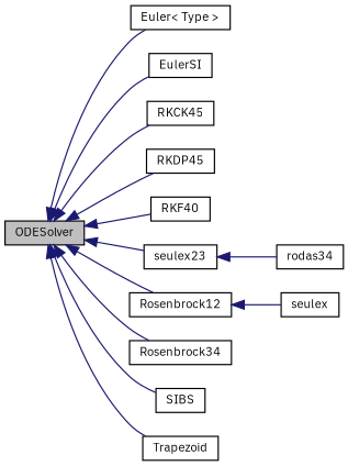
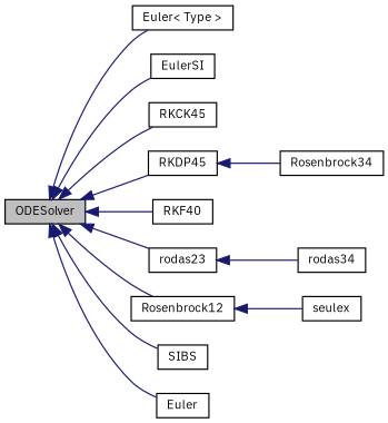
  digraph {
    fontname="IBM Plex Sans"
    rankdir=LR
    node [color=black fontname="IBM Plex Sans" fontsize=10 shape=record]
    edge [color=midnightblue dir=back fontname="IBM Plex Sans" fontsize=10 labelfontname=Helvetica labelfontsize=10 style=solid]
    n1 [fillcolor=grey75 fontcolor=black height=0.2 label=ODESolver style=filled width=0.4]
    n2 [height=0.2 label="Euler\< Type \>" width=0.4]
    n3 [height=0.2 label=EulerSI width=0.4]
    n4 [height=0.2 label=RKCK45 width=0.4]
    n5 [height=0.2 label=RKDP45 width=0.4]
    n6 [height=0.2 label=RKF40 width=0.4]
-   n7 [height=0.2 label=seulex23 width=0.4]
+   n7 [height=0.2 label=rodas23 width=0.4]
    n8 [height=0.2 label=Rosenbrock12 width=0.4]
    n9 [height=0.2 label=Rosenbrock34 width=0.4]
    n10 [height=0.2 label=SIBS width=0.4]
-   n11 [height=0.2 label=Trapezoid width=0.4]
+   n11 [height=0.2 label=Euler width=0.4]
    n12 [height=0.2 label=rodas34 width=0.4]
    n13 [height=0.2 label=seulex width=0.4]
    n1 -> n2
    n1 -> n3
    n1 -> n4
    n1 -> n5
    n1 -> n6
    n1 -> n7
    n1 -> n8
-   n1 -> n9
+   n5 -> n9
    n1 -> n10
    n1 -> n11
    n7 -> n12
    n8 -> n13
  }
